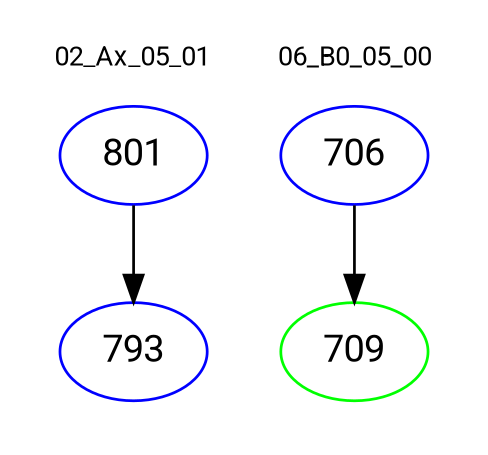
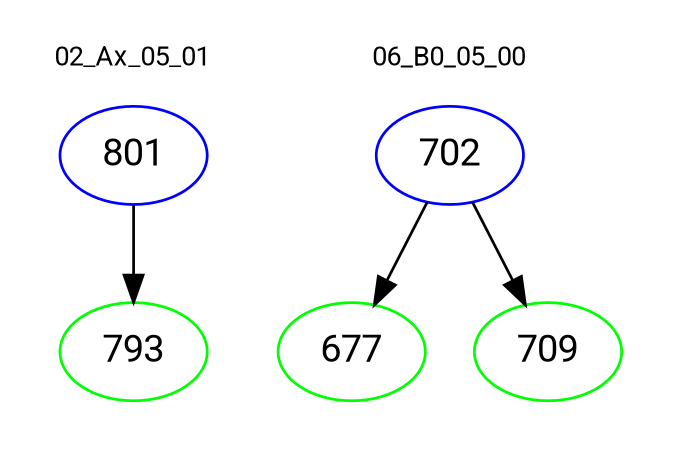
  digraph {
    fontname=Roboto
    node [color=green fontname=Roboto]
    edge [color=black fontname=Roboto]
    n1 [color=blue label=801]
-   n2 [color=blue label=793]
-   n3 [color=blue label=706]
+   n2 [label=793]
+   n3 [color=blue label=702]
+   n4 [label=677]
    n5 [label=709]
    subgraph cluster_1 {
      color=white
      fontsize=10
      label="02_Ax_05_01"
      n1
      n2
    }
    subgraph cluster_2 {
      color=white
      fontsize=10
      label="06_B0_05_00"
      n3
+     n4
      n5
    }
    n1 -> n2
+   n3 -> n4
    n3 -> n5
  }
